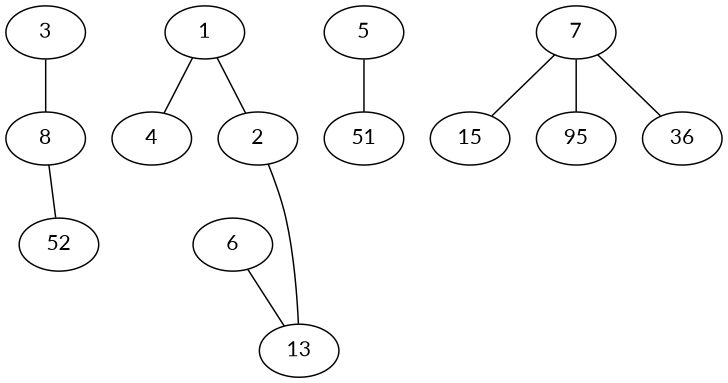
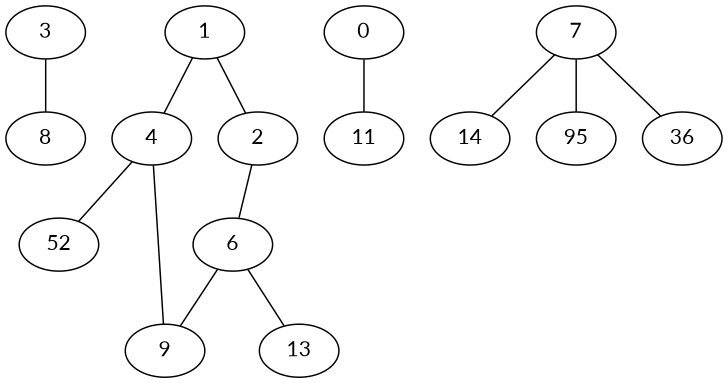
  graph {
    fontname=Lato
    node [chem=C fontname=Lato]
    edge [fontname=Lato valence=1]
    2 [chem=N]
    1
    4
    6
    8 [chem=O]
    3
+   9
    n8 [chem=H label=52]
-   5 [chem=N]
-   11 [chem=O label=51]
+   5 [chem=N label=0]
+   11 [chem=O]
    13 [chem=H]
-   14 [chem=H label=15]
+   14 [chem=H]
    7
    n14 [chem=H label=95]
    n15 [chem=H label=36]
-   2 -- 13
+   2 -- 6
    1 -- 2
    1 -- 4 [valence=2]
-   8 -- n8
+   4 -- 9
+   4 -- n8
+   6 -- 9 [valence=2]
    6 -- 13
    3 -- 8 [valence=2]
    5 -- 11
    7 -- 14
    7 -- n14
    7 -- n15
  }
